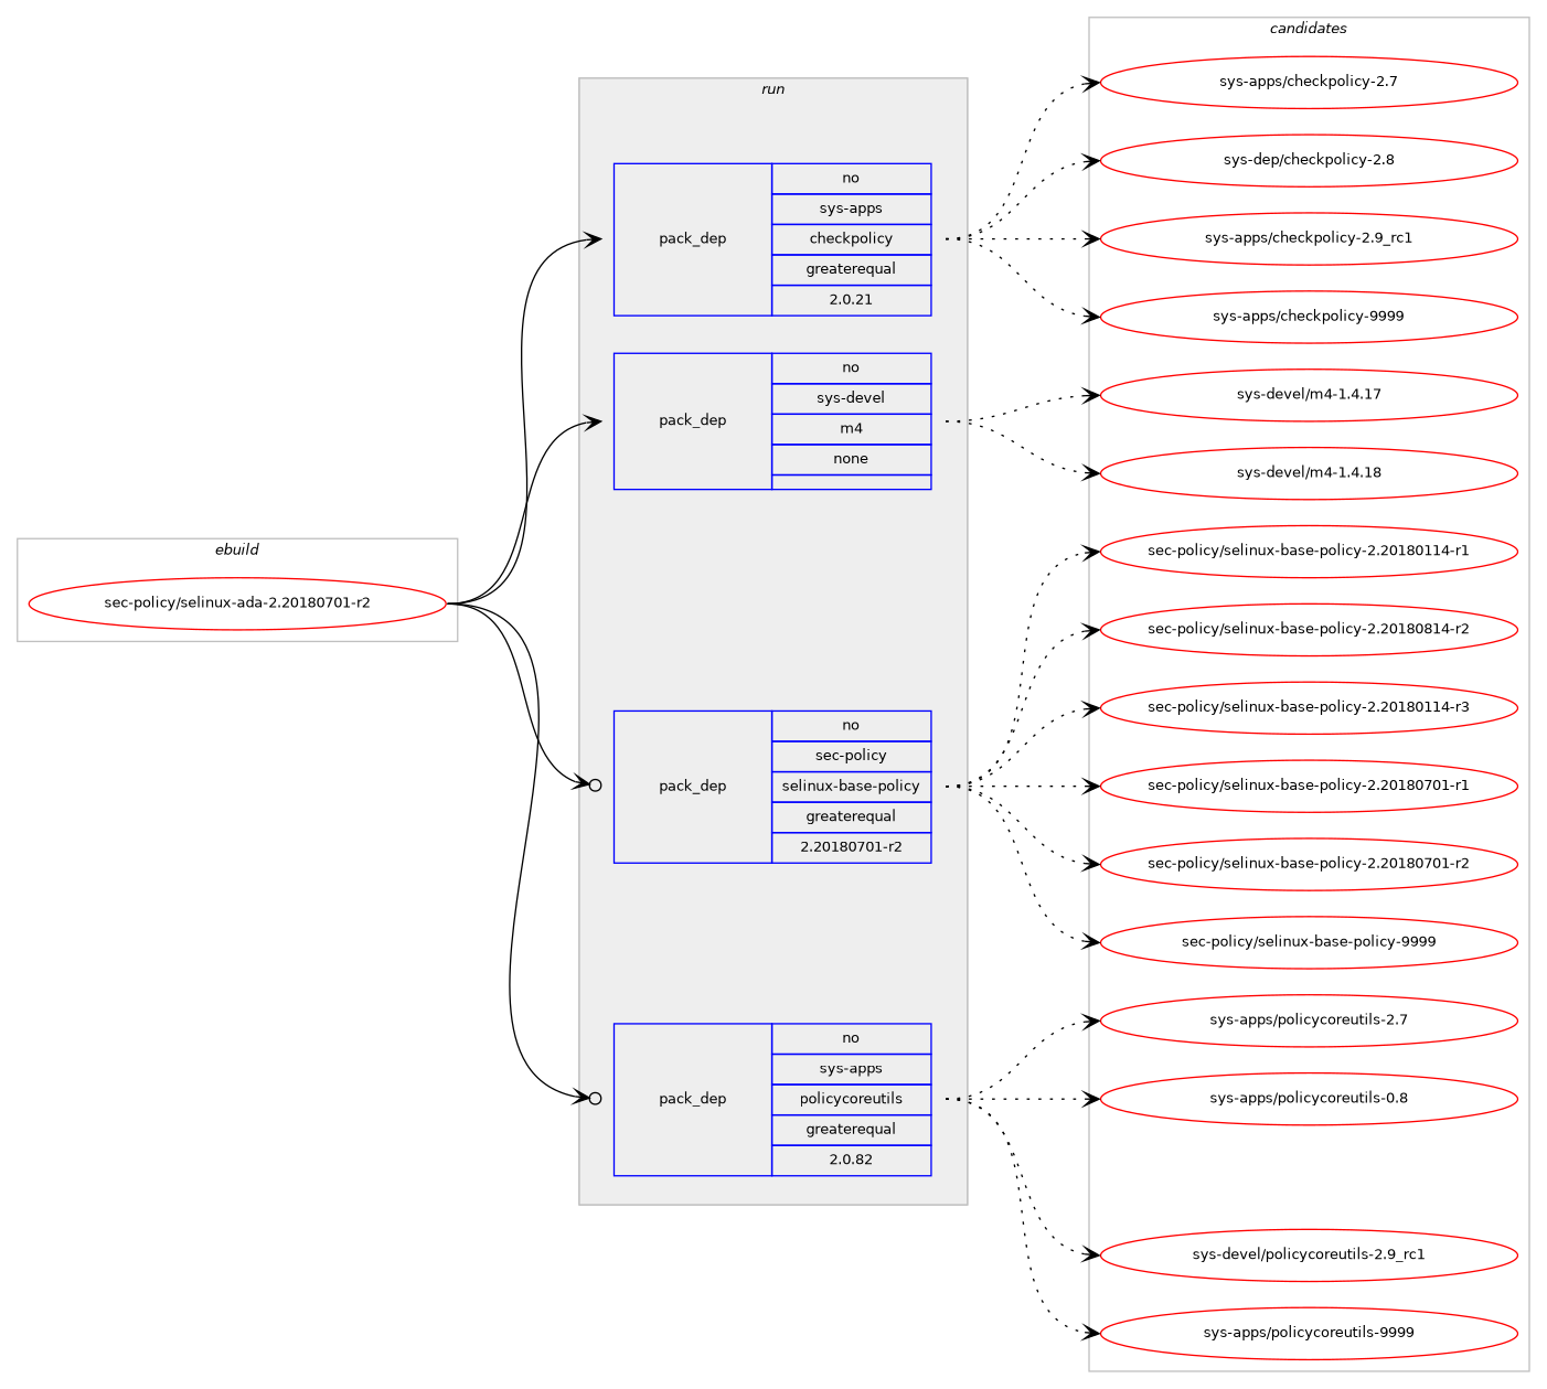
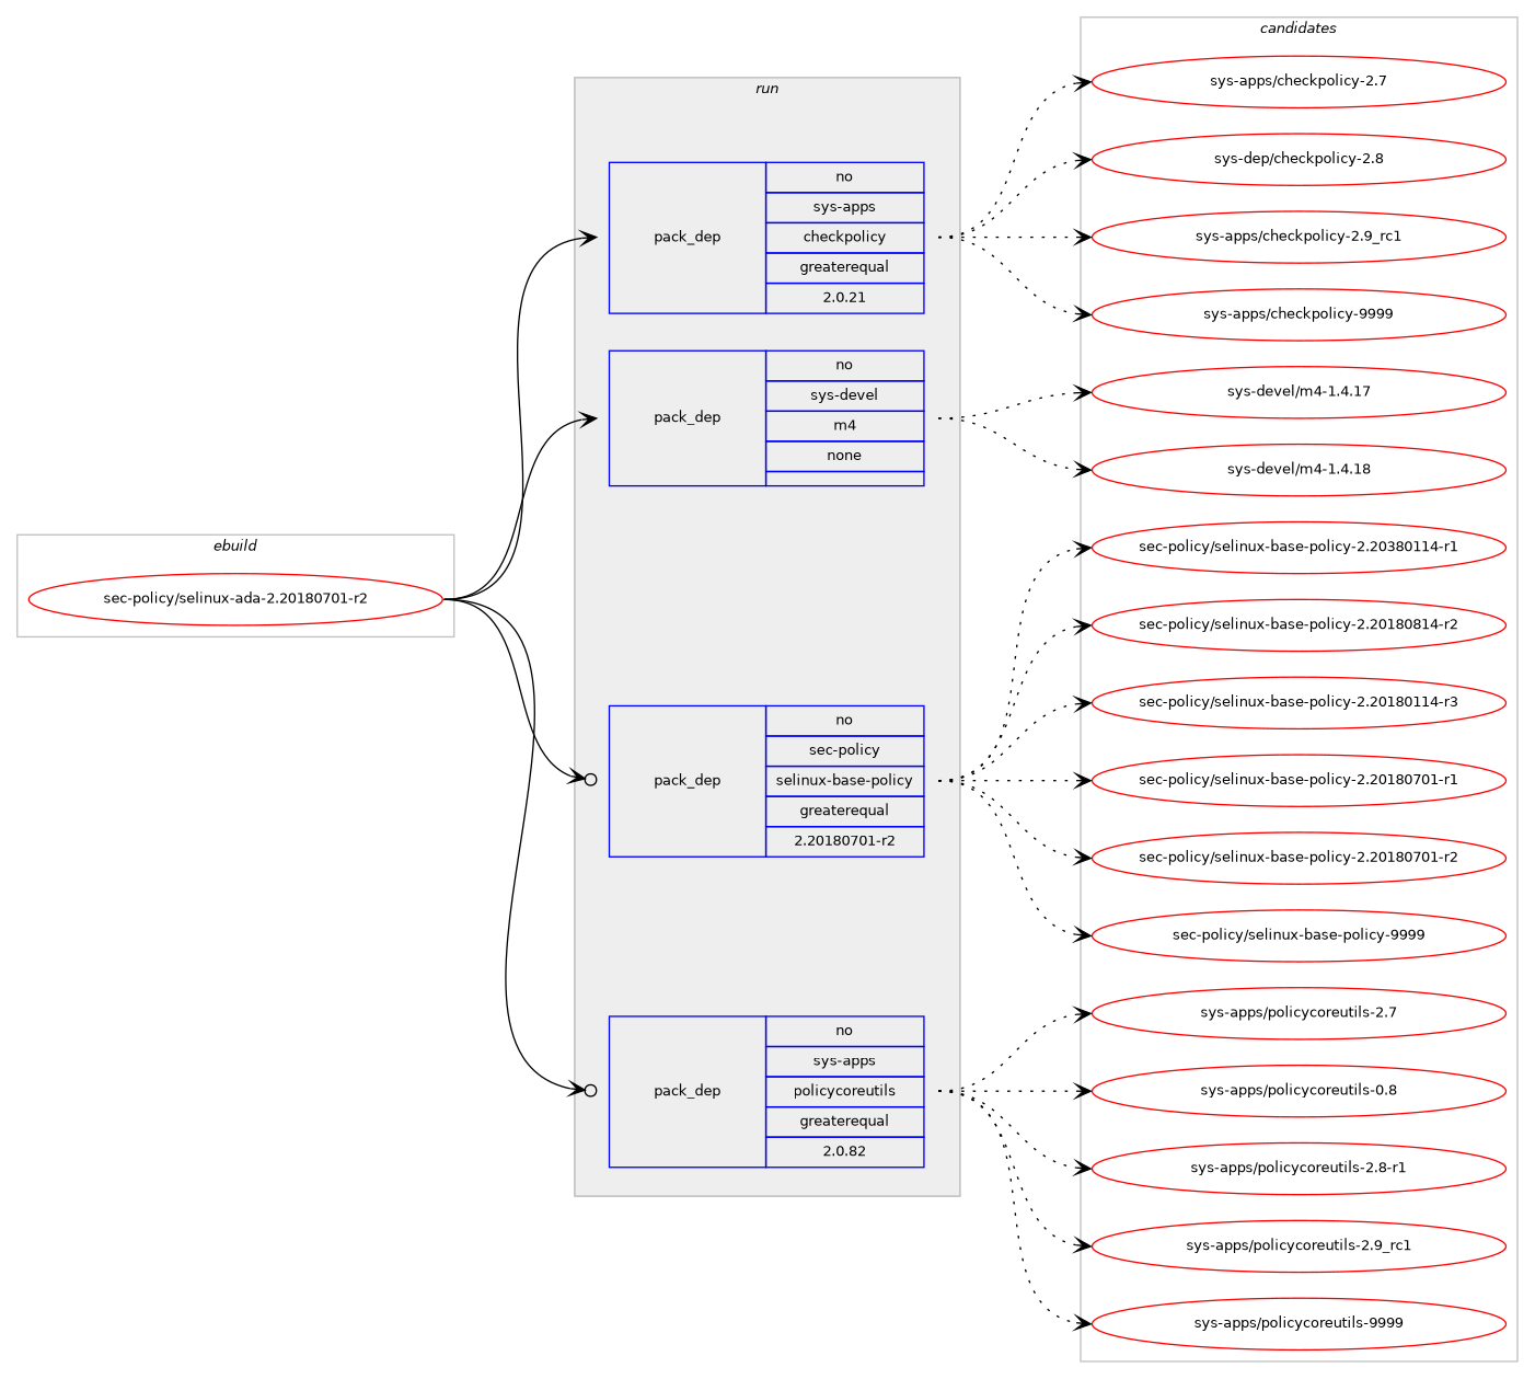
  digraph {
    compound=true
    concentrate=true
    fontname=Helvetica
    fontsize=10
    newrank=true
    rankdir=LR
    ranksep=1.5
    node [color=red fontname=Helvetica fontsize=10]
    edge [arrowhead=vee headport=w style=dotted tailport=e weight=100]
    n1 [label="sec-policy/selinux-ada-2.20180701-r2" width=4]
    n2 [color=blue label=<<TABLE BORDER="0" CELLBORDER="1" CELLSPACING="0" CELLPADDING="4" WIDTH="220"><TR><TD ROWSPAN="6" CELLPADDING="30">pack_dep</TD></TR><TR><TD WIDTH="110">no</TD></TR><TR><TD>sys-apps</TD></TR><TR><TD>checkpolicy</TD></TR><TR><TD>greaterequal</TD></TR><TR><TD>2.0.21</TD></TR></TABLE>> shape=none]
    n3 [color=blue label=<<TABLE BORDER="0" CELLBORDER="1" CELLSPACING="0" CELLPADDING="4" WIDTH="220"><TR><TD ROWSPAN="6" CELLPADDING="30">pack_dep</TD></TR><TR><TD WIDTH="110">no</TD></TR><TR><TD>sys-devel</TD></TR><TR><TD>m4</TD></TR><TR><TD>none</TD></TR><TR><TD></TD></TR></TABLE>> shape=none]
    n4 [color=blue label=<<TABLE BORDER="0" CELLBORDER="1" CELLSPACING="0" CELLPADDING="4" WIDTH="220"><TR><TD ROWSPAN="6" CELLPADDING="30">pack_dep</TD></TR><TR><TD WIDTH="110">no</TD></TR><TR><TD>sec-policy</TD></TR><TR><TD>selinux-base-policy</TD></TR><TR><TD>greaterequal</TD></TR><TR><TD>2.20180701-r2</TD></TR></TABLE>> shape=none]
    n5 [color=blue label=<<TABLE BORDER="0" CELLBORDER="1" CELLSPACING="0" CELLPADDING="4" WIDTH="220"><TR><TD ROWSPAN="6" CELLPADDING="30">pack_dep</TD></TR><TR><TD WIDTH="110">no</TD></TR><TR><TD>sys-apps</TD></TR><TR><TD>policycoreutils</TD></TR><TR><TD>greaterequal</TD></TR><TR><TD>2.0.82</TD></TR></TABLE>> shape=none]
    n6 [label="sys-apps/checkpolicy-2.7" width=4]
    n7 [label="sys-dep/checkpolicy-2.8" width=4]
    n8 [label="sys-apps/checkpolicy-2.9_rc1" width=4]
    n9 [label="sys-apps/checkpolicy-9999" width=4]
    n10 [label="sys-devel/m4-1.4.17" width=4]
    n11 [label="sys-devel/m4-1.4.18" width=4]
-   n12 [label="sec-policy/selinux-base-policy-2.20180114-r1" width=4]
+   n12 [label="sec-policy/selinux-base-policy-2.20380114-r1" width=4]
    n13 [label="sec-policy/selinux-base-policy-2.20180814-r2" width=4]
    n14 [label="sec-policy/selinux-base-policy-2.20180114-r3" width=4]
    n15 [label="sec-policy/selinux-base-policy-2.20180701-r1" width=4]
    n16 [label="sec-policy/selinux-base-policy-2.20180701-r2" width=4]
    n17 [label="sec-policy/selinux-base-policy-9999" width=4]
    n18 [label="sys-apps/policycoreutils-2.7" width=4]
    n19 [label="sys-apps/policycoreutils-0.8" width=4]
-   n21 [label="sys-devel/policycoreutils-2.9_rc1" width=4]
+   n20 [label="sys-apps/policycoreutils-2.8-r1" width=4]
+   n21 [label="sys-apps/policycoreutils-2.9_rc1" width=4]
    n22 [label="sys-apps/policycoreutils-9999" width=4]
    subgraph cluster_1 {
      color=gray
      label=<<i>ebuild</i>>
      rank=same
      n1
    }
    subgraph cluster_2 {
      color=gray
      label=<<i>dependencies</i>>
      subgraph cluster_3 {
        color=gray
        fillcolor="#eeeeee"
        label=<<i>compile</i>>
        style=filled
        subgraph sub_4 {
          color=gray
          fillcolor="#eeeeee"
          label=<<i>compile</i>>
          style=filled
          n2
        }
        subgraph sub_5 {
          color=gray
          fillcolor="#eeeeee"
          label=<<i>compile</i>>
          style=filled
          n3
        }
      }
      subgraph cluster_6 {
        color=gray
        fillcolor="#eeeeee"
        label=<<i>compile and run</i>>
        style=filled
        subgraph sub_7 {
          color=gray
          fillcolor="#eeeeee"
          label=<<i>compile and run</i>>
          style=filled
          n4
        }
        subgraph sub_8 {
          color=gray
          fillcolor="#eeeeee"
          label=<<i>compile and run</i>>
          style=filled
          n5
        }
      }
      subgraph cluster_9 {
        color=gray
        fillcolor="#eeeeee"
        label=<<i>run</i>>
        style=filled
      }
    }
    subgraph cluster_10 {
      color=gray
      label=<<i>candidates</i>>
      rank=same
      subgraph sub_11 {
        color=black
        label=<<i>candidates</i>>
        nodesep=1
        rank=same
        n6
        n7
        n8
        n9
      }
      subgraph sub_12 {
        color=black
        label=<<i>candidates</i>>
        nodesep=1
        rank=same
        n10
        n11
      }
      subgraph sub_13 {
        color=black
        label=<<i>candidates</i>>
        nodesep=1
        rank=same
        n12
        n13
        n14
        n15
        n16
        n17
      }
      subgraph sub_14 {
        color=black
        label=<<i>candidates</i>>
        nodesep=1
        rank=same
        n18
        n19
+       n20
        n21
        n22
      }
    }
    n1 -> n2 [style=solid weight=20]
    n1 -> n3 [style=solid weight=20]
    n1 -> n4 [arrowhead=odotvee style=solid weight=20]
    n1 -> n5 [arrowhead=odotvee style=solid weight=20]
    n2 -> n6
    n2 -> n7
    n2 -> n8
    n2 -> n9
    n3 -> n10
    n3 -> n11
    n4 -> n12
    n4 -> n13
    n4 -> n14
    n4 -> n15
    n4 -> n16
    n4 -> n17
    n5 -> n18
    n5 -> n19
+   n5 -> n20
    n5 -> n21
    n5 -> n22
  }
